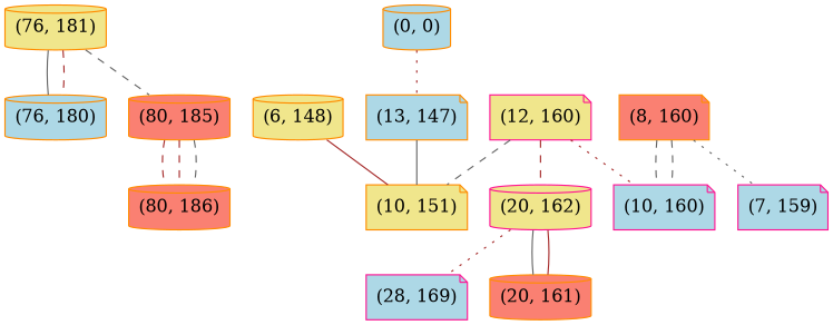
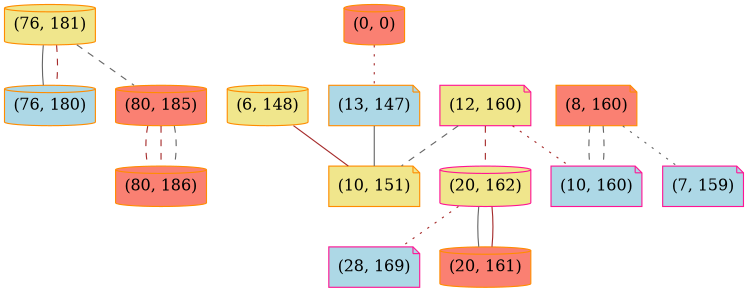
  graph {
    node [color=darkorange fillcolor=lightblue shape=cylinder style=filled]
    edge [color=gray40 style=dashed weight=1]
    "(76, 180)"
    "(76, 181)" [fillcolor=khaki]
    "(80, 185)" [fillcolor=salmon]
    "(80, 186)" [fillcolor=salmon]
    "(12, 160)" [color=deeppink fillcolor=khaki shape=note]
    "(20, 162)" [color=deeppink fillcolor=khaki]
    "(10, 151)" [fillcolor=khaki shape=note]
    "(10, 160)" [color=deeppink shape=note]
    "(28, 169)" [color=deeppink shape=note]
    "(20, 161)" [fillcolor=salmon]
    "(8, 160)" [fillcolor=salmon shape=note]
    "(7, 159)" [color=deeppink shape=note]
    "(6, 148)" [fillcolor=khaki]
-   "(0, 0)"
+   "(0, 0)" [fillcolor=salmon]
    "(13, 147)" [shape=note]
    "(76, 181)" -- "(76, 180)" [style=solid]
    "(76, 181)" -- "(76, 180)" [color=brown]
    "(76, 181)" -- "(80, 185)"
    "(80, 185)" -- "(80, 186)" [color=brown]
    "(80, 185)" -- "(80, 186)" [color=brown]
    "(80, 185)" -- "(80, 186)"
    "(12, 160)" -- "(20, 162)" [color=brown]
    "(12, 160)" -- "(10, 151)"
    "(12, 160)" -- "(10, 160)" [color=brown style=dotted]
    "(20, 162)" -- "(28, 169)" [color=brown style=dotted]
    "(20, 162)" -- "(20, 161)" [style=solid]
    "(20, 162)" -- "(20, 161)" [color=brown style=solid]
    "(8, 160)" -- "(10, 160)"
    "(8, 160)" -- "(10, 160)"
    "(8, 160)" -- "(7, 159)" [style=dotted]
    "(6, 148)" -- "(10, 151)" [color=brown style=solid]
    "(0, 0)" -- "(13, 147)" [color=brown style=dotted weight=4]
    "(13, 147)" -- "(10, 151)" [style=solid]
  }
